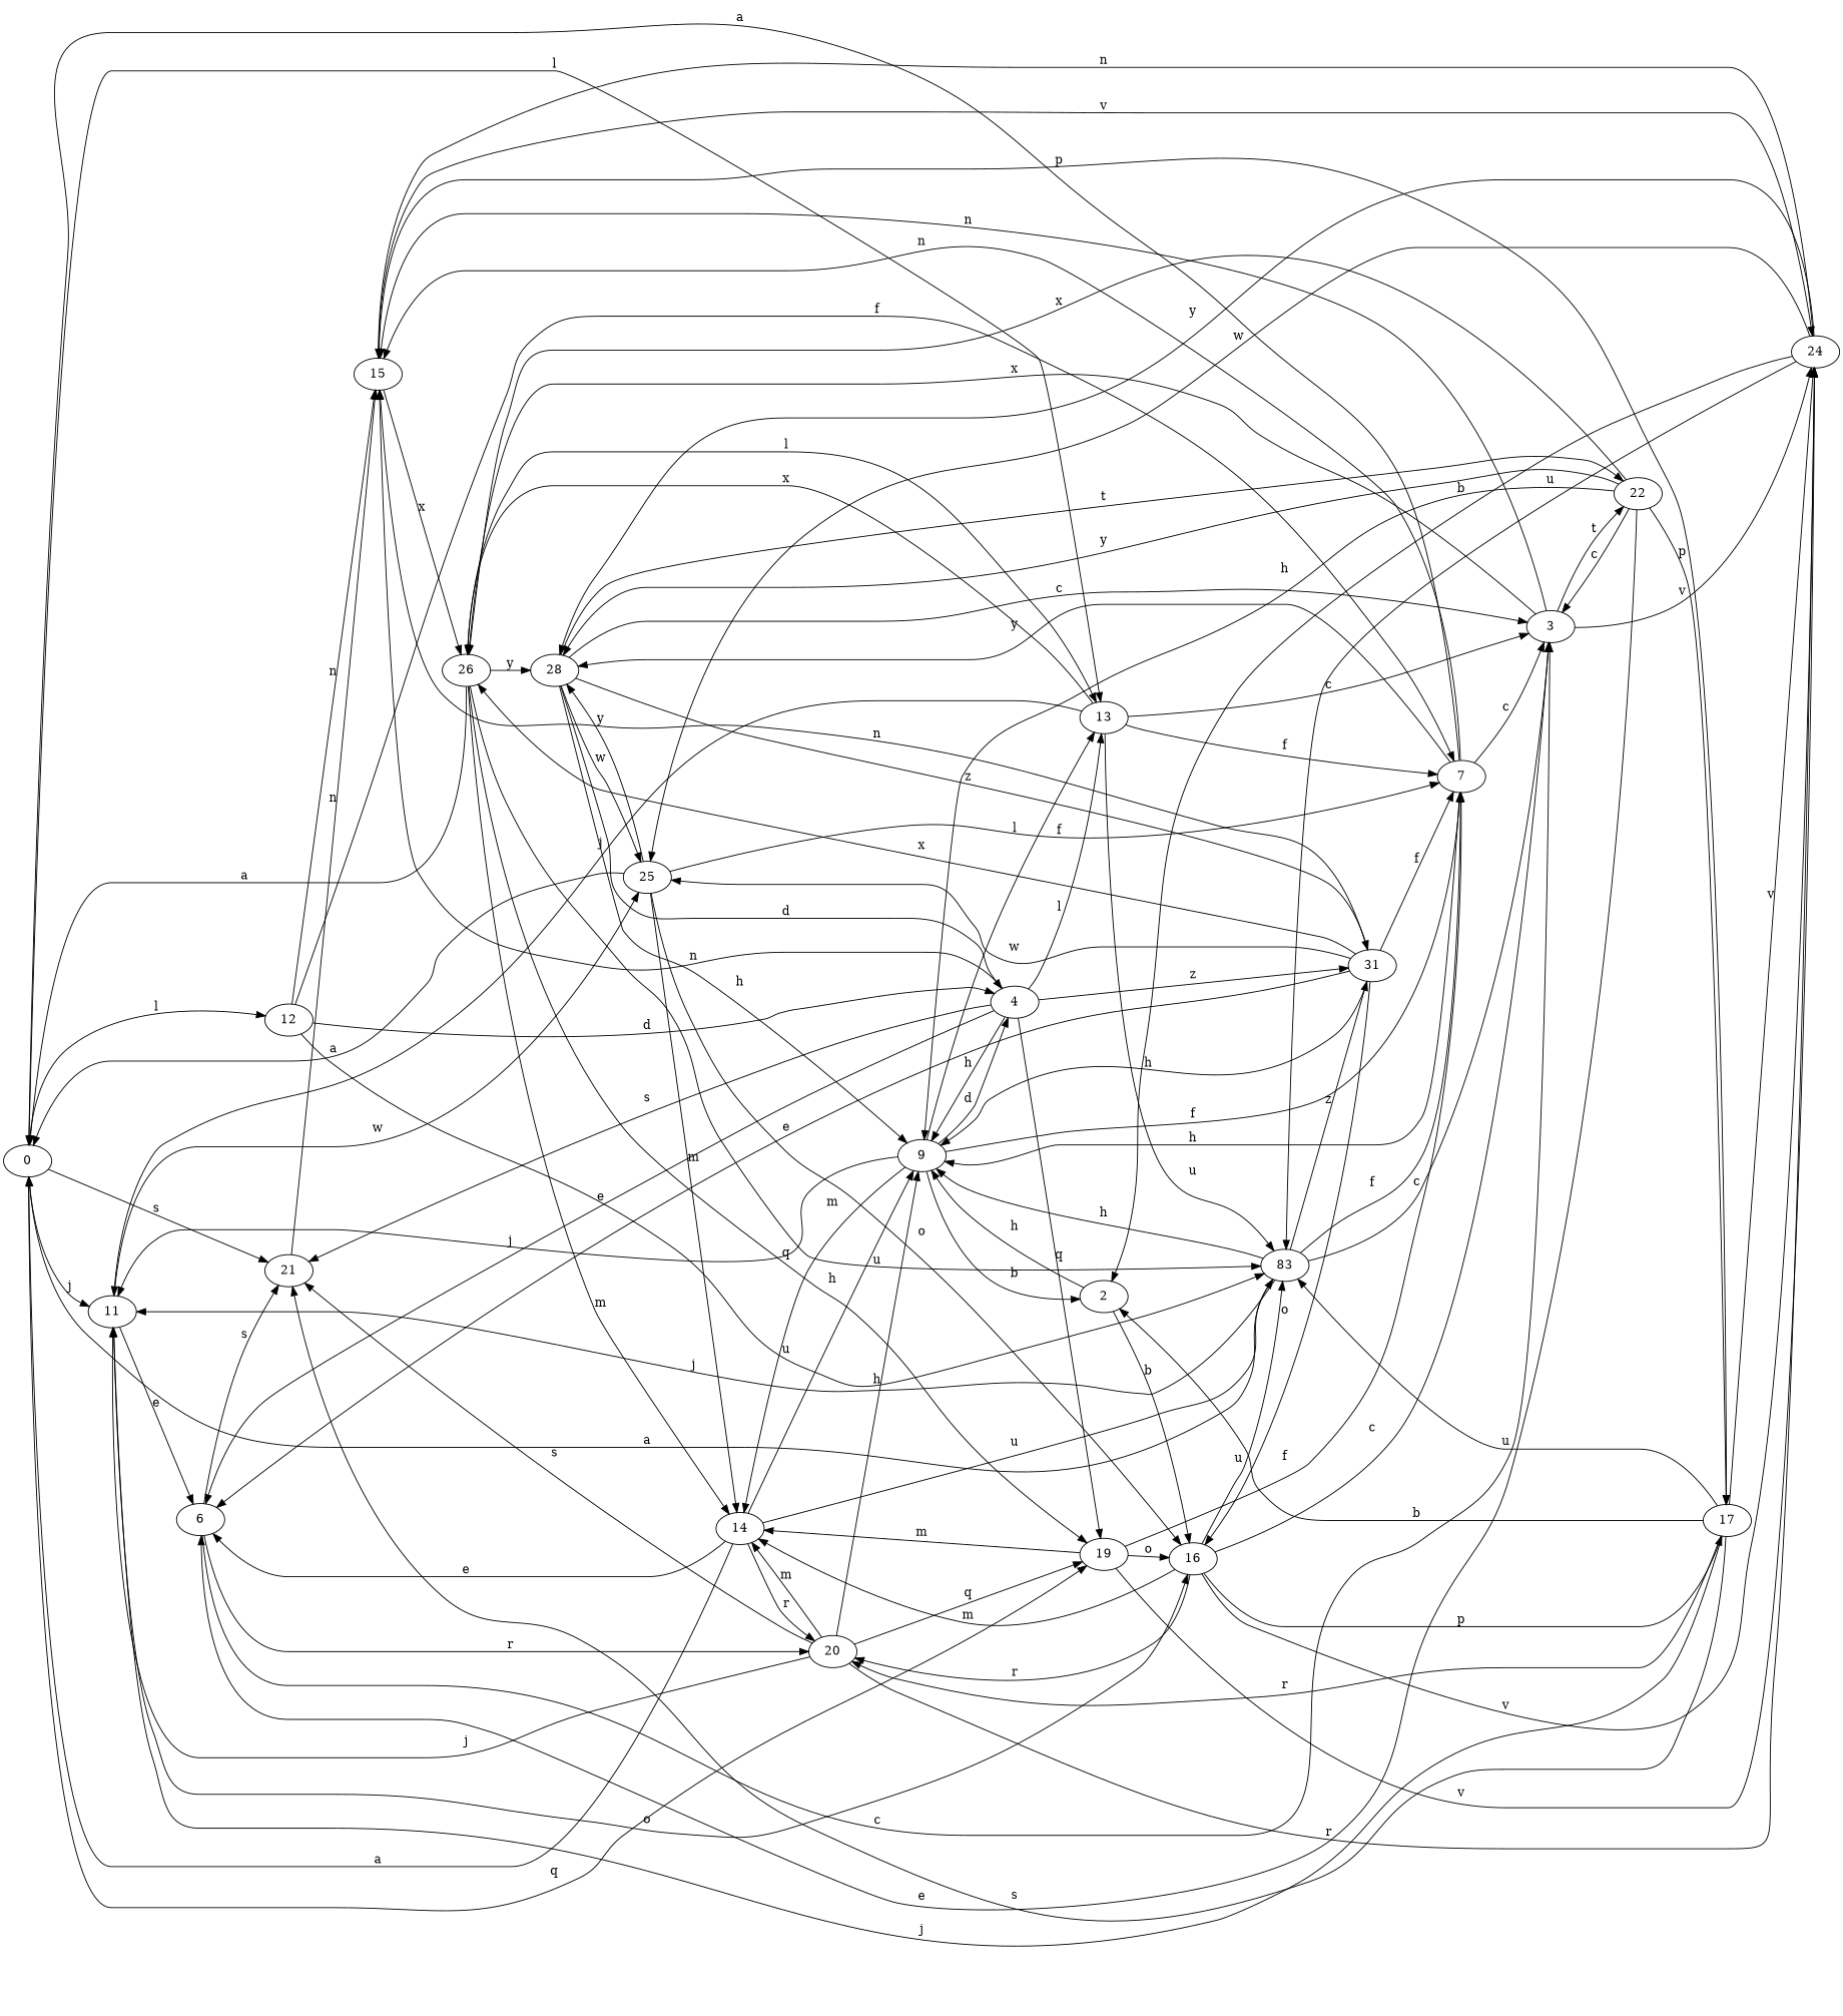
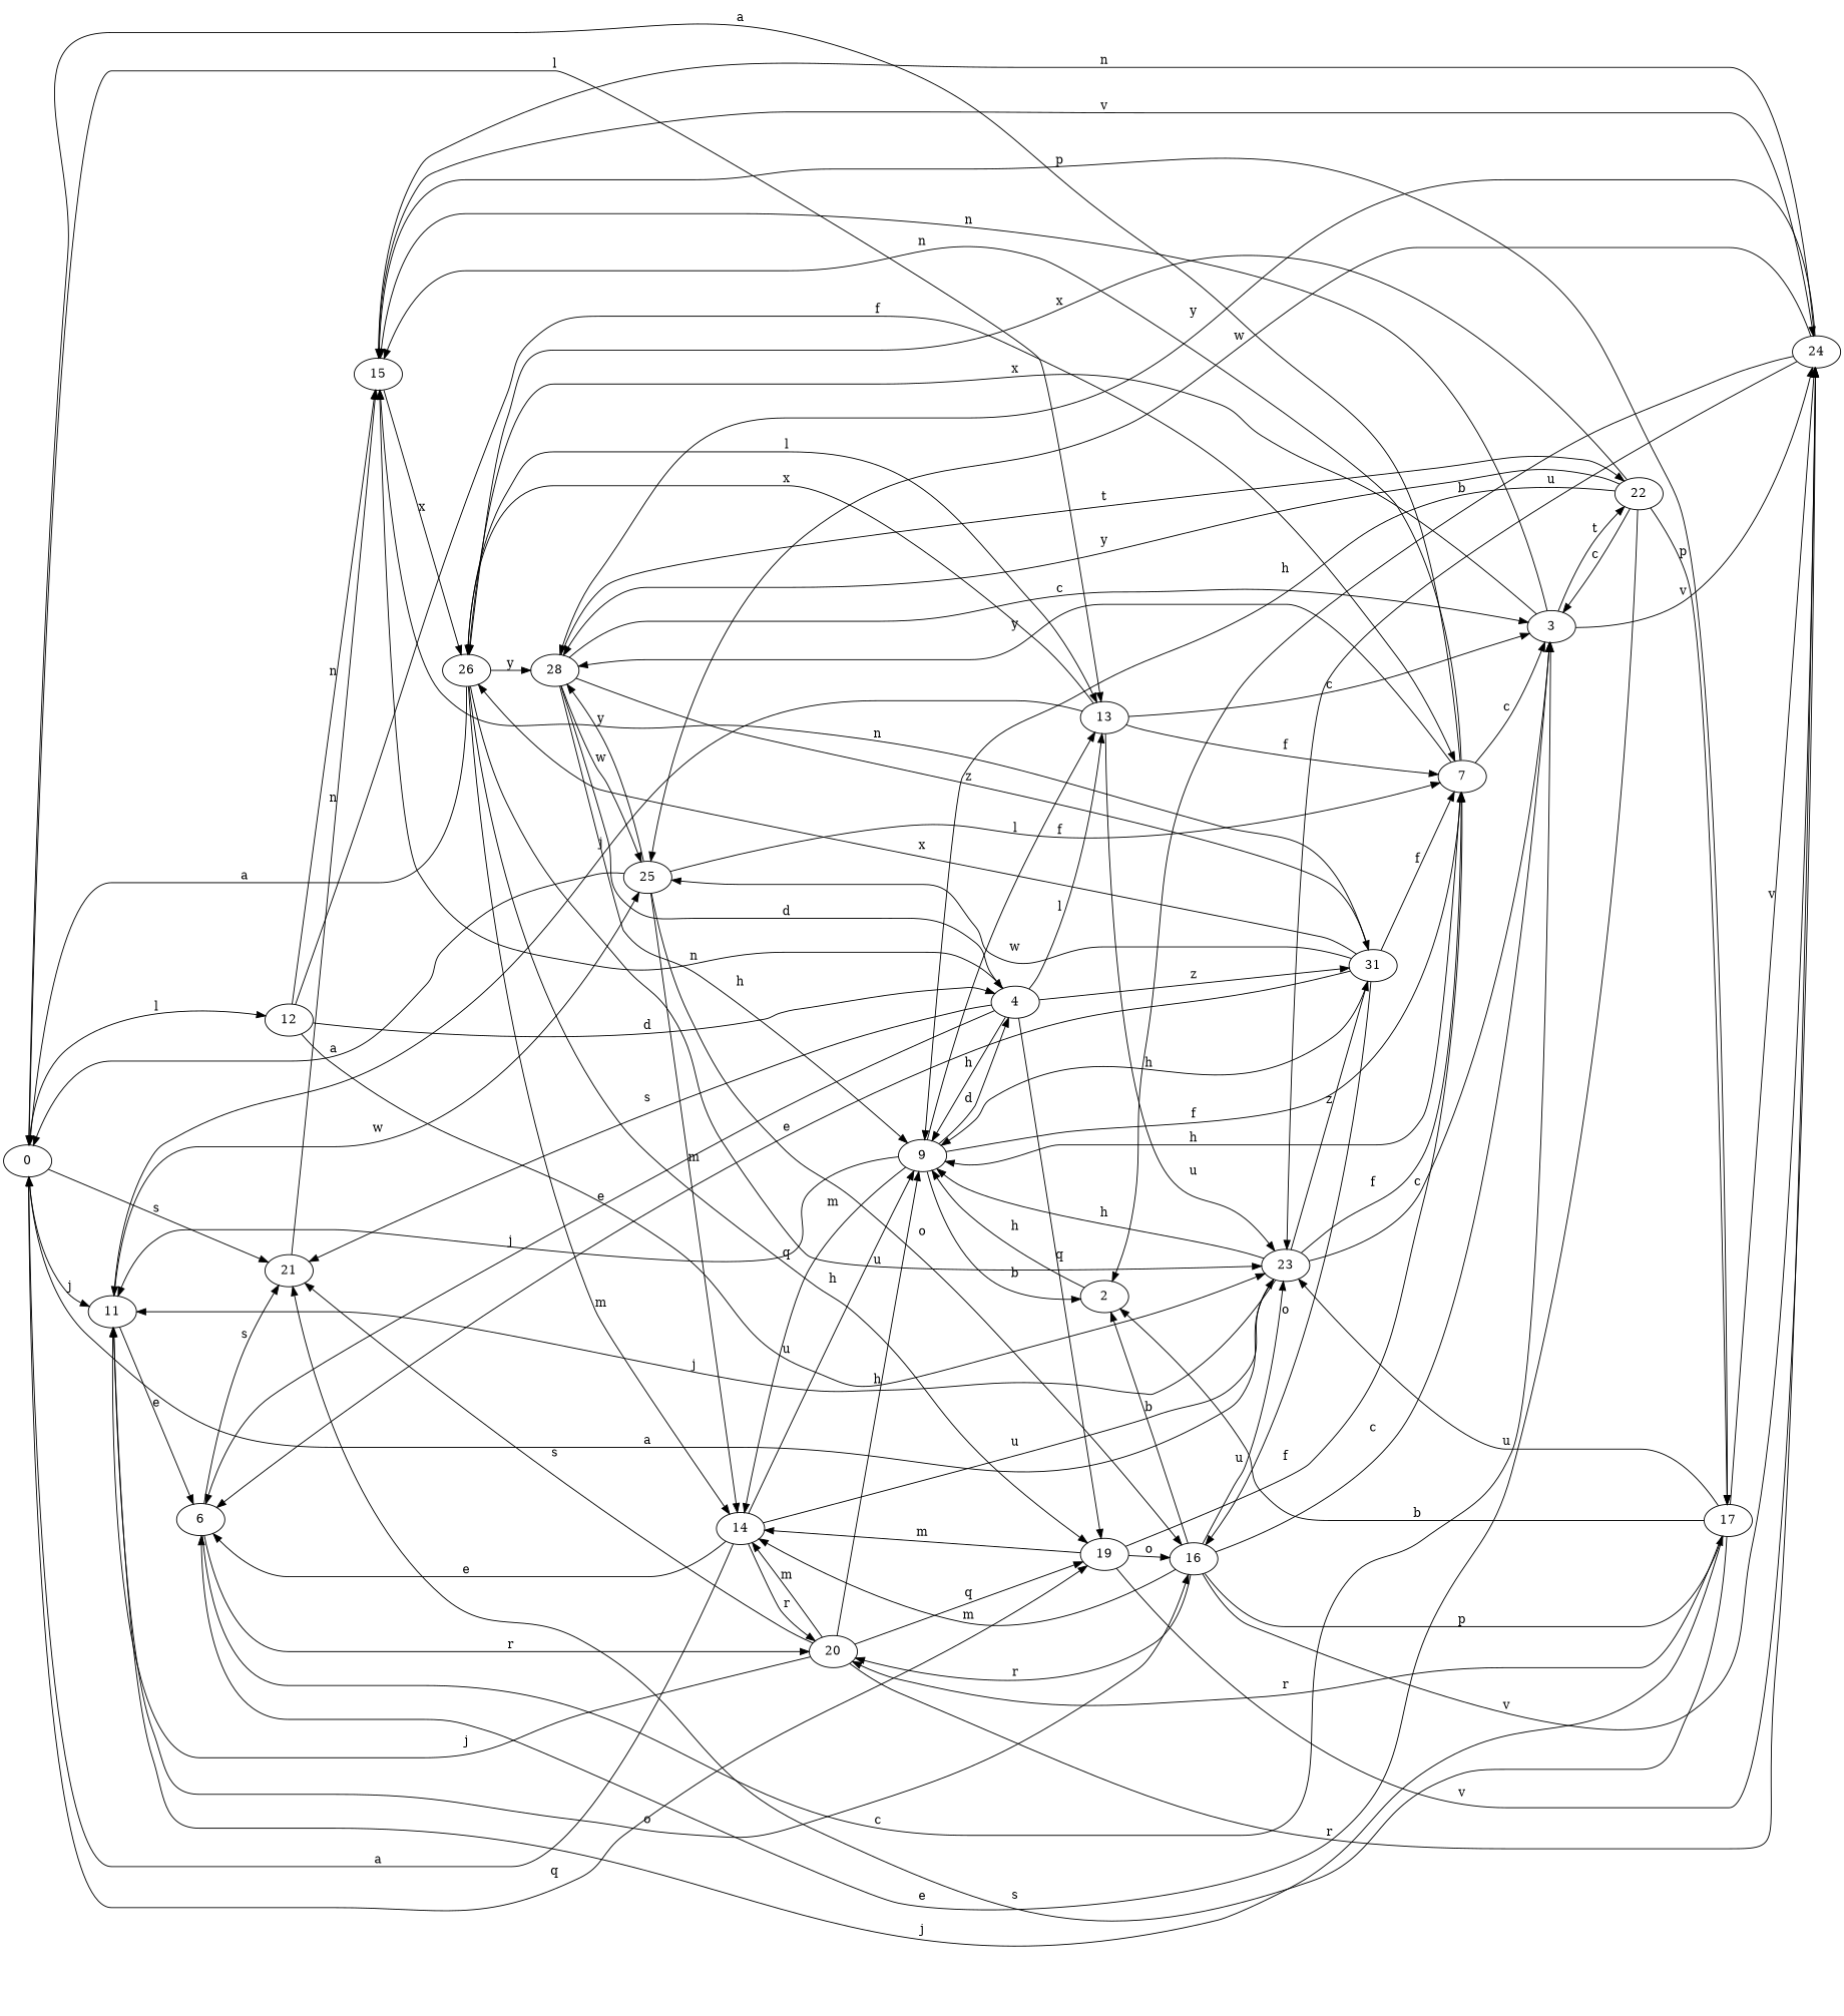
  strict digraph {
    rankdir=LR
    0
    11
    12
    13
    19
    21
    6
    16
    25
    15
-   23 [label=83]
+   23
    4
    7
    3
    26
    24
    14
    2
    9
    22
    17
    28
    31
    20
    0 -> 11 [label=j]
    0 -> 12 [label=l]
    0 -> 13 [label=l]
    0 -> 19 [label=q]
    0 -> 21 [label=s]
    11 -> 6 [label=e]
    11 -> 16 [label=o]
    11 -> 25 [label=w]
    12 -> 15 [label=n]
    12 -> 23 [label=u]
    12 -> 4 [label=d]
    12 -> 7 [label=f]
    13 -> 11 [label=j]
    13 -> 23 [label=u]
    13 -> 7 [label=f]
    13 -> 3 [label=c]
    13 -> 26 [label=x]
    19 -> 16 [label=o]
    19 -> 7 [label=f]
    19 -> 24 [label=v]
    19 -> 14 [label=m]
    21 -> 15 [label=n]
    6 -> 21 [label=s]
    6 -> 3 [label=c]
    6 -> 20 [label=r]
    16 -> 23 [label=u]
    16 -> 3 [label=c]
    16 -> 24 [label=v]
    16 -> 14 [label=m]
-   2 -> 16 [label=b]
+   16 -> 2 [label=b]
    16 -> 17 [label=p]
    16 -> 20 [label=r]
    25 -> 0 [label=a]
    25 -> 16 [label=o]
    25 -> 7 [label=f]
    25 -> 14 [label=m]
    25 -> 28 [label=y]
    15 -> 26 [label=x]
    15 -> 24 [label=v]
    15 -> 17 [label=p]
    23 -> 0 [label=a]
    23 -> 11 [label=j]
    23 -> 7 [label=f]
    23 -> 3 [label=c]
    23 -> 9 [label=h]
    23 -> 31 [label=z]
    4 -> 13 [label=l]
    4 -> 19 [label=q]
    4 -> 21 [label=s]
    4 -> 6 [label=e]
    4 -> 15 [label=n]
    4 -> 9 [label=h]
    4 -> 31 [label=z]
    7 -> 0 [label=a]
    7 -> 15 [label=n]
    7 -> 3 [label=c]
    7 -> 9 [label=h]
    7 -> 28 [label=y]
    3 -> 15 [label=n]
    3 -> 26 [label=x]
    3 -> 24 [label=v]
    3 -> 22 [label=t]
    26 -> 0 [label=a]
    26 -> 13 [label=l]
    26 -> 19 [label=q]
    26 -> 23 [label=u]
    26 -> 14 [label=m]
    26 -> 28 [label=y]
    24 -> 25 [label=w]
    24 -> 15 [label=n]
    24 -> 23 [label=u]
    24 -> 2 [label=b]
    24 -> 28 [label=y]
    14 -> 0 [label=a]
    14 -> 6 [label=e]
    14 -> 23 [label=u]
    14 -> 9 [label=h]
    14 -> 20 [label=r]
    2 -> 9 [label=h]
    9 -> 11 [label=j]
    9 -> 13 [label=l]
    9 -> 4 [label=d]
    9 -> 7 [label=f]
    9 -> 14 [label=m]
    9 -> 2 [label=b]
    22 -> 6 [label=e]
    22 -> 3 [label=c]
    22 -> 26 [label=x]
    22 -> 9 [label=h]
    22 -> 17 [label=p]
    22 -> 28 [label=y]
    17 -> 11 [label=j]
    17 -> 21 [label=s]
    17 -> 23 [label=u]
    17 -> 24 [label=v]
    17 -> 2 [label=b]
    17 -> 20 [label=r]
    28 -> 25 [label=w]
    28 -> 4 [label=d]
    28 -> 3 [label=c]
    28 -> 9 [label=h]
    28 -> 22 [label=t]
    28 -> 31 [label=z]
    31 -> 6 [label=e]
    31 -> 16 [label=o]
    31 -> 25 [label=w]
    31 -> 15 [label=n]
    31 -> 7 [label=f]
    31 -> 26 [label=x]
    31 -> 9 [label=h]
    20 -> 11 [label=j]
    20 -> 19 [label=q]
    20 -> 21 [label=s]
    20 -> 24 [label=r]
    20 -> 14 [label=m]
    20 -> 9 [label=h]
  }
